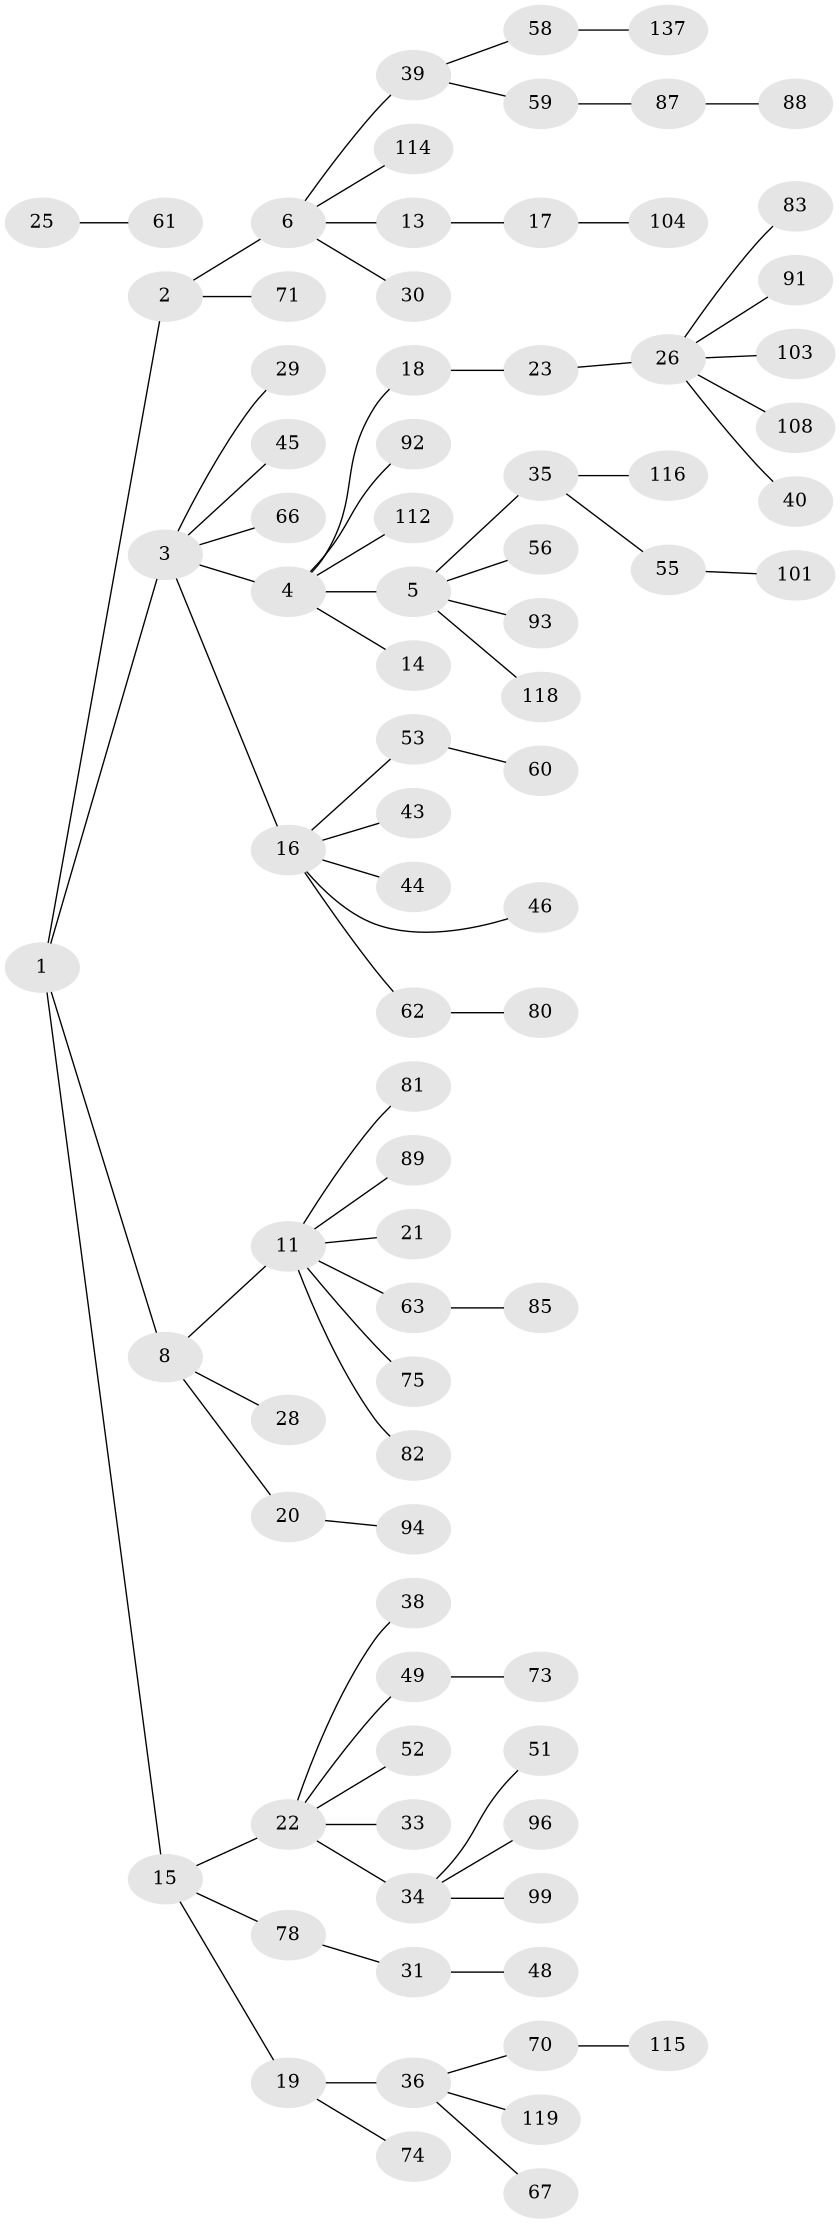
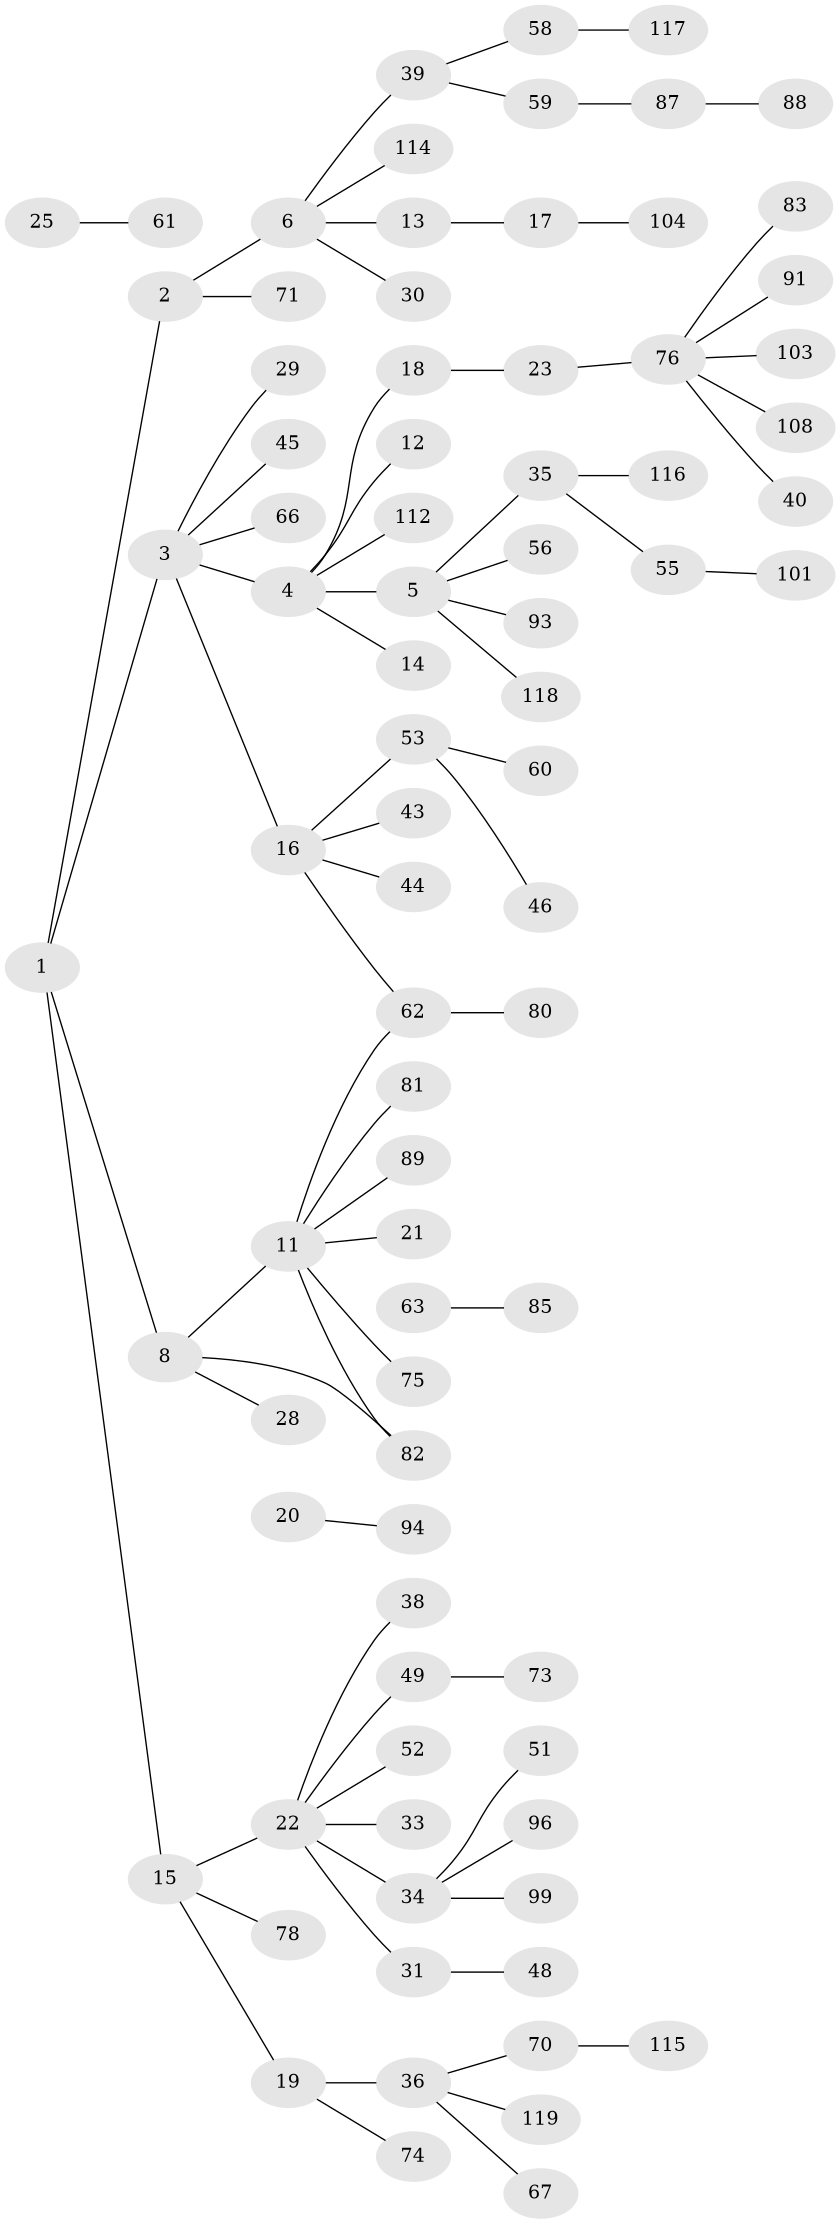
  graph {
    rankdir=LR
    node [color=gray90 style=filled]
    1 [super="+7"]
    2 [super="+72"]
    3 [super="+10"]
    8 [super="+54"]
    15
    6 [super="+113"]
    71
    4 [super="+79"]
    16 [super="+32"]
    29
    45
    66
    11 [super="+86"]
    20 [super="+37"]
    28
    19 [super="+42"]
    22 [super="+27"]
    78
    13 [super="+64"]
    30
    39 [super="+47"]
    114
    5 [super="+12"]
    14 [super="+68"]
    18
-   92
+   92 [label=12]
    112
    43
    44 [super="+57"]
    46 [super="+105"]
    53
    62 [super="+95"]
    35 [super="+69"]
    56
    93 [super="+102"]
    118
    23 [super="+24"]
    25 [super="+110"]
    61 [super="+97"]
    55 [super="+65"]
    116
    17 [super="+76"]
    58
    59
    21
    63
    75
    81
    82
    89 [super="+90"]
    94
    85
    104
    36 [super="+109"]
    74
    31
    33 [super="+84"]
    34 [super="+50"]
    38 [super="+107"]
    49
    52
    60 [super="+106"]
    80
-   26 [super="+41"]
+   26 [super="+41" label=76]
    67
    70 [super="+111"]
    119
    48 [super="+77"]
    51
    96
    99 [super="+100"]
    73
    40
    83
    91
    103
    108
    101
    115
-   117 [label=137]
+   117
    87 [super="+98"]
    88
    1 -- 2
    1 -- 3
    1 -- 8
    1 -- 15
    2 -- 6
    2 -- 71
    3 -- 4
    3 -- 16
    3 -- 29
    3 -- 45
    3 -- 66
    8 -- 11
-   8 -- 20
+   8 -- 82
    8 -- 28
    15 -- 19
    15 -- 22
    15 -- 78
    6 -- 13
    6 -- 30
    6 -- 39
    6 -- 114
    4 -- 5
    4 -- 14
    4 -- 18
    4 -- 92
    4 -- 112
    16 -- 43
    16 -- 44
-   16 -- 46
+   53 -- 46
    16 -- 53
    16 -- 62
    11 -- 21
-   11 -- 63
+   11 -- 62
    11 -- 75
    11 -- 81
    11 -- 82
    11 -- 89
    20 -- 94
    19 -- 36
    19 -- 74
-   78 -- 31
+   22 -- 31
    22 -- 33
    22 -- 34
    22 -- 38
    22 -- 49
    22 -- 52
    13 -- 17
    39 -- 58
    39 -- 59
    5 -- 35
    5 -- 56
    5 -- 93
    5 -- 118
    18 -- 23
    53 -- 60
    62 -- 80
    35 -- 55
    35 -- 116
    23 -- 26
    25 -- 61
    55 -- 101
    17 -- 104
    58 -- 117
    59 -- 87
    63 -- 85
    36 -- 67
    36 -- 70
    36 -- 119
    31 -- 48
    34 -- 51
    34 -- 96
    34 -- 99
    49 -- 73
    26 -- 40
    26 -- 83
    26 -- 91
    26 -- 103
    26 -- 108
    70 -- 115
    87 -- 88
  }
